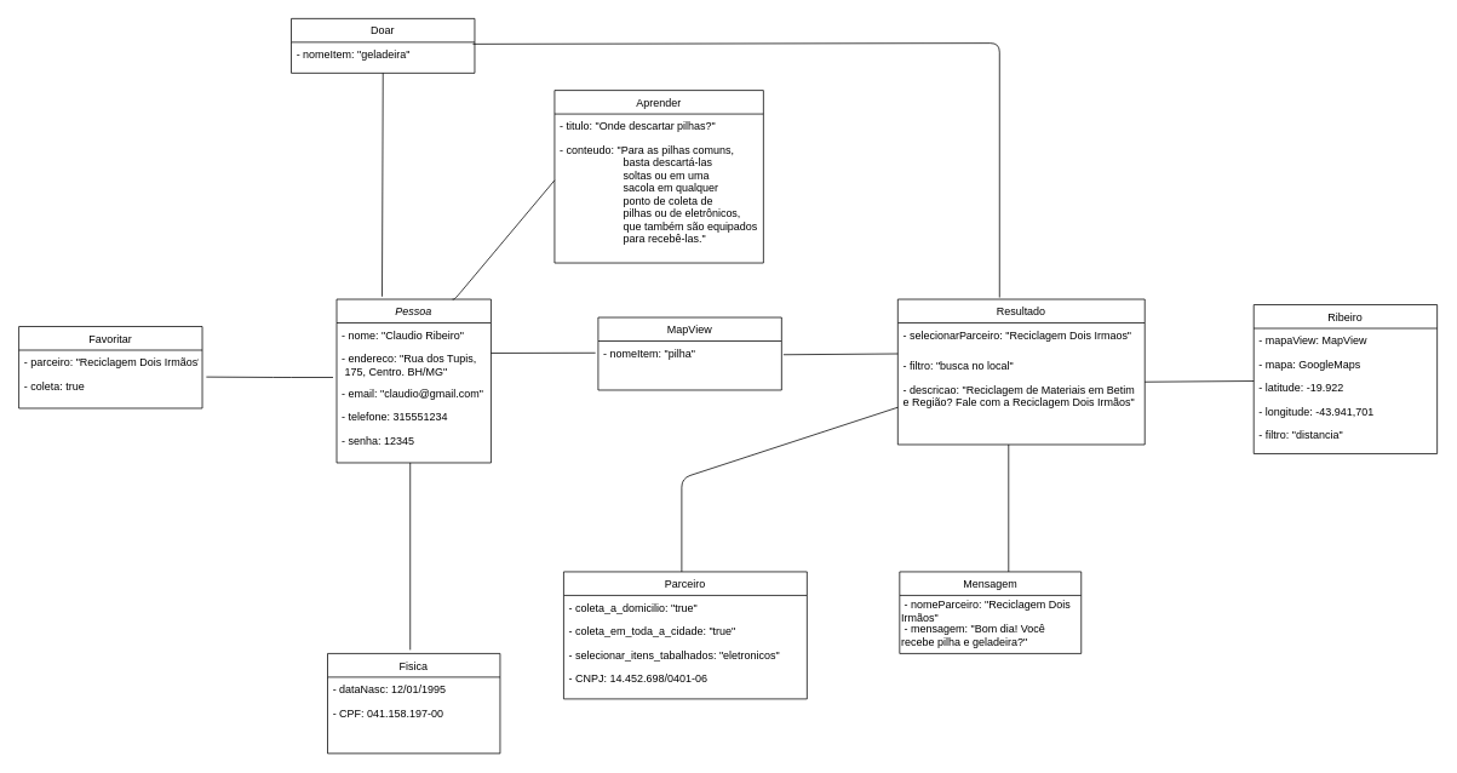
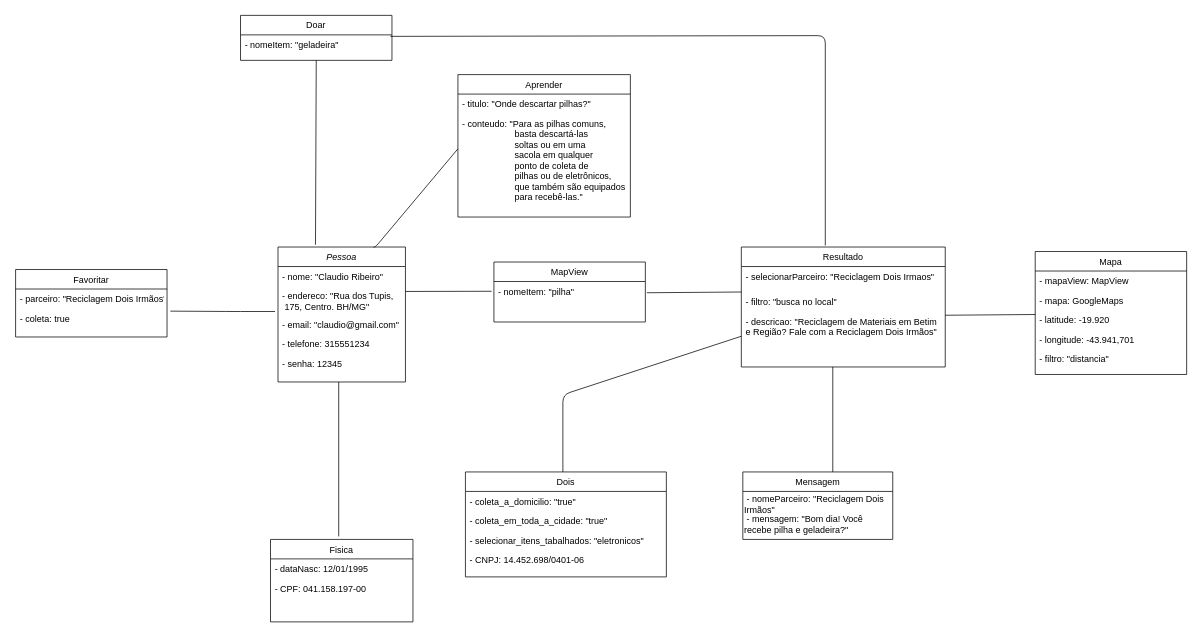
  <mxCell id="0" />
  <mxCell id="1" parent="0" />
  <mxCell id="2" value="Pessoa" style="swimlane;fontStyle=2;align=center;verticalAlign=top;childLayout=stackLayout;horizontal=1;startSize=26;horizontalStack=0;resizeParent=1;resizeLast=0;collapsible=1;marginBottom=0;rounded=0;shadow=0;strokeWidth=1;" parent="1" vertex="1"><mxGeometry x="370" y="329" width="170" height="180" as="geometry"><mxRectangle x="230" y="140" width="160" height="26" as="alternateBounds" /></mxGeometry></mxCell>
  <mxCell id="3" value="- nome: &quot;Claudio Ribeiro&quot;" style="text;strokeColor=none;fillColor=none;align=left;verticalAlign=top;spacingLeft=4;spacingRight=4;overflow=hidden;rotatable=0;points=[[0,0.5],[1,0.5]];portConstraint=eastwest;" parent="2" vertex="1"><mxGeometry y="26" width="170" height="26" as="geometry" /></mxCell>
  <mxCell id="4" value="- endereco: &quot;Rua dos Tupis,&#10; 175, Centro. BH/MG&quot;&#10;" style="text;strokeColor=none;fillColor=none;align=left;verticalAlign=top;spacingLeft=4;spacingRight=4;overflow=hidden;rotatable=0;points=[[0,0.5],[1,0.5]];portConstraint=eastwest;" parent="2" vertex="1"><mxGeometry y="52" width="170" height="38" as="geometry" /></mxCell>
  <mxCell id="5" value="- email: &quot;claudio@gmail.com&quot;" style="text;align=left;verticalAlign=top;spacingLeft=4;spacingRight=4;overflow=hidden;rotatable=0;points=[[0,0.5],[1,0.5]];portConstraint=eastwest;rounded=0;shadow=0;html=0;" parent="2" vertex="1"><mxGeometry y="90" width="170" height="26" as="geometry" /></mxCell>
  <mxCell id="6" value="- telefone: 315551234" style="text;align=left;verticalAlign=top;spacingLeft=4;spacingRight=4;overflow=hidden;rotatable=0;points=[[0,0.5],[1,0.5]];portConstraint=eastwest;rounded=0;shadow=0;html=0;" parent="2" vertex="1"><mxGeometry y="116" width="170" height="26" as="geometry" /></mxCell>
  <mxCell id="7" value="- senha: 12345" style="text;align=left;verticalAlign=top;spacingLeft=4;spacingRight=4;overflow=hidden;rotatable=0;points=[[0,0.5],[1,0.5]];portConstraint=eastwest;rounded=0;shadow=0;html=0;" parent="2" vertex="1"><mxGeometry y="142" width="170" height="26" as="geometry" /></mxCell>
  <mxCell id="8" value="Fisica" style="swimlane;fontStyle=0;align=center;verticalAlign=top;childLayout=stackLayout;horizontal=1;startSize=26;horizontalStack=0;resizeParent=1;resizeLast=0;collapsible=1;marginBottom=0;rounded=0;shadow=0;strokeWidth=1;" parent="1" vertex="1"><mxGeometry x="360" y="719" width="190" height="110" as="geometry"><mxRectangle x="130" y="380" width="160" height="26" as="alternateBounds" /></mxGeometry></mxCell>
  <mxCell id="9" value="- dataNasc: 12/01/1995" style="text;align=left;verticalAlign=top;spacingLeft=4;spacingRight=4;overflow=hidden;rotatable=0;points=[[0,0.5],[1,0.5]];portConstraint=eastwest;rounded=0;shadow=0;html=0;" parent="8" vertex="1"><mxGeometry y="26" width="190" height="26" as="geometry" /></mxCell>
  <mxCell id="10" value="- CPF: 041.158.197-00" style="text;align=left;verticalAlign=top;spacingLeft=4;spacingRight=4;overflow=hidden;rotatable=0;points=[[0,0.5],[1,0.5]];portConstraint=eastwest;" parent="8" vertex="1"><mxGeometry y="52" width="190" height="26" as="geometry" /></mxCell>
  <mxCell id="11" value="MapView" style="swimlane;fontStyle=0;align=center;verticalAlign=top;childLayout=stackLayout;horizontal=1;startSize=26;horizontalStack=0;resizeParent=1;resizeLast=0;collapsible=1;marginBottom=0;rounded=0;shadow=0;strokeWidth=1;" parent="1" vertex="1"><mxGeometry x="658" y="349" width="202" height="80" as="geometry"><mxRectangle x="550" y="140" width="160" height="26" as="alternateBounds" /></mxGeometry></mxCell>
  <mxCell id="12" value="- nomeItem: &quot;pilha&quot;" style="text;align=left;verticalAlign=top;spacingLeft=4;spacingRight=4;overflow=hidden;rotatable=0;points=[[0,0.5],[1,0.5]];portConstraint=eastwest;" parent="11" vertex="1"><mxGeometry y="26" width="202" height="26" as="geometry" /></mxCell>
  <mxCell id="13" value="Resultado" style="swimlane;fontStyle=0;align=center;verticalAlign=middle;childLayout=stackLayout;horizontal=1;startSize=26;horizontalStack=0;resizeParent=1;resizeLast=0;collapsible=1;marginBottom=0;rounded=0;shadow=0;strokeWidth=1;" parent="1" vertex="1"><mxGeometry x="988" y="329" width="272" height="160" as="geometry"><mxRectangle x="550" y="140" width="160" height="26" as="alternateBounds" /></mxGeometry></mxCell>
  <mxCell id="14" value="- selecionarParceiro: &quot;Reciclagem Dois Irmaos&quot;&#10;                                   " style="text;align=left;verticalAlign=top;spacingLeft=4;spacingRight=4;overflow=hidden;rotatable=0;points=[[0,0.5],[1,0.5]];portConstraint=eastwest;" parent="13" vertex="1"><mxGeometry y="26" width="272" height="34" as="geometry" /></mxCell>
  <mxCell id="15" value="- filtro: &quot;busca no local&quot; " style="text;align=left;verticalAlign=top;spacingLeft=4;spacingRight=4;overflow=hidden;rotatable=0;points=[[0,0.5],[1,0.5]];portConstraint=eastwest;rounded=0;shadow=0;html=0;" parent="13" vertex="1"><mxGeometry y="60" width="272" height="26" as="geometry" /></mxCell>
  <mxCell id="16" value="- descricao: &quot;Reciclagem de Materiais em Betim e Região? Fale com a Reciclagem Dois Irmãos&quot;" style="text;align=left;verticalAlign=top;spacingLeft=4;spacingRight=4;overflow=hidden;rotatable=0;points=[[0,0.5],[1,0.5]];portConstraint=eastwest;rounded=0;shadow=0;html=0;whiteSpace=wrap;" parent="13" vertex="1"><mxGeometry y="86" width="272" height="74" as="geometry" /></mxCell>
  <mxCell id="17" value="Aprender" style="swimlane;fontStyle=0;align=center;verticalAlign=top;childLayout=stackLayout;horizontal=1;startSize=26;horizontalStack=0;resizeParent=1;resizeLast=0;collapsible=1;marginBottom=0;rounded=0;shadow=0;strokeWidth=1;" parent="1" vertex="1"><mxGeometry x="610" y="99" width="230" height="190" as="geometry"><mxRectangle x="550" y="140" width="160" height="26" as="alternateBounds" /></mxGeometry></mxCell>
  <mxCell id="18" value="- titulo: &quot;Onde descartar pilhas?&quot; " style="text;align=left;verticalAlign=top;spacingLeft=4;spacingRight=4;overflow=hidden;rotatable=0;points=[[0,0.5],[1,0.5]];portConstraint=eastwest;" parent="17" vertex="1"><mxGeometry y="26" width="230" height="26" as="geometry" /></mxCell>
  <mxCell id="19" value="- conteudo: &quot;Para as pilhas comuns,&#10;                     basta descartá-las&#10;                     soltas ou em uma&#10;                     sacola em qualquer&#10;                     ponto de coleta de&#10;                     pilhas ou de eletrônicos,&#10;                     que também são equipados&#10;                     para recebê-las.&quot;" style="text;align=left;verticalAlign=top;spacingLeft=4;spacingRight=4;overflow=hidden;rotatable=0;points=[[0,0.5],[1,0.5]];portConstraint=eastwest;rounded=0;shadow=0;html=0;" parent="17" vertex="1"><mxGeometry y="52" width="230" height="128" as="geometry" /></mxCell>
  <mxCell id="20" value="Mensagem" style="swimlane;fontStyle=0;align=center;verticalAlign=top;childLayout=stackLayout;horizontal=1;startSize=26;horizontalStack=0;resizeParent=1;resizeLast=0;collapsible=1;marginBottom=0;rounded=0;shadow=0;strokeWidth=1;" parent="1" vertex="1"><mxGeometry x="990" y="629" width="200" height="90" as="geometry"><mxRectangle x="550" y="140" width="160" height="26" as="alternateBounds" /></mxGeometry></mxCell>
  <mxCell id="21" value="&amp;nbsp;- nomeParceiro: &quot;Reciclagem Dois Irmãos&quot;" style="text;html=1;strokeColor=none;fillColor=none;align=left;verticalAlign=middle;whiteSpace=wrap;rounded=0;" parent="20" vertex="1"><mxGeometry y="26" width="200" height="34" as="geometry" /></mxCell>
  <mxCell id="22" value="&amp;nbsp;- mensagem: &quot;Bom dia! Você recebe pilha e geladeira?&quot;" style="text;html=1;strokeColor=none;fillColor=none;align=left;verticalAlign=middle;whiteSpace=wrap;rounded=0;labelPosition=center;verticalLabelPosition=middle;textDirection=ltr;" parent="20" vertex="1"><mxGeometry y="60" width="200" height="20" as="geometry" /></mxCell>
- <mxCell id="23" value="Parceiro" style="swimlane;fontStyle=0;align=center;verticalAlign=top;childLayout=stackLayout;horizontal=1;startSize=26;horizontalStack=0;resizeParent=1;resizeLast=0;collapsible=1;marginBottom=0;rounded=0;shadow=0;strokeWidth=1;" parent="1" vertex="1"><mxGeometry x="620" y="629" width="268" height="140" as="geometry"><mxRectangle x="130" y="380" width="160" height="26" as="alternateBounds" /></mxGeometry></mxCell>
+ <mxCell id="23" value="Dois" style="swimlane;fontStyle=0;align=center;verticalAlign=top;childLayout=stackLayout;horizontal=1;startSize=26;horizontalStack=0;resizeParent=1;resizeLast=0;collapsible=1;marginBottom=0;rounded=0;shadow=0;strokeWidth=1;" parent="1" vertex="1"><mxGeometry x="620" y="629" width="268" height="140" as="geometry"><mxRectangle x="130" y="380" width="160" height="26" as="alternateBounds" /></mxGeometry></mxCell>
  <mxCell id="24" value="- coleta_a_domicilio: &quot;true&quot;" style="text;align=left;verticalAlign=top;spacingLeft=4;spacingRight=4;overflow=hidden;rotatable=0;points=[[0,0.5],[1,0.5]];portConstraint=eastwest;" parent="23" vertex="1"><mxGeometry y="26" width="268" height="26" as="geometry" /></mxCell>
  <mxCell id="25" value="- coleta_em_toda_a_cidade: &quot;true&quot;" style="text;align=left;verticalAlign=top;spacingLeft=4;spacingRight=4;overflow=hidden;rotatable=0;points=[[0,0.5],[1,0.5]];portConstraint=eastwest;" parent="23" vertex="1"><mxGeometry y="52" width="268" height="26" as="geometry" /></mxCell>
  <mxCell id="26" value="- selecionar_itens_tabalhados: &quot;eletronicos&quot;" style="text;align=left;verticalAlign=top;spacingLeft=4;spacingRight=4;overflow=hidden;rotatable=0;points=[[0,0.5],[1,0.5]];portConstraint=eastwest;" parent="23" vertex="1"><mxGeometry y="78" width="268" height="26" as="geometry" /></mxCell>
  <mxCell id="27" value="- CNPJ: 14.452.698/0401-06" style="text;align=left;verticalAlign=top;spacingLeft=4;spacingRight=4;overflow=hidden;rotatable=0;points=[[0,0.5],[1,0.5]];portConstraint=eastwest;" parent="23" vertex="1"><mxGeometry y="104" width="268" height="26" as="geometry" /></mxCell>
- <mxCell id="28" value="Ribeiro" style="swimlane;fontStyle=0;align=center;verticalAlign=top;childLayout=stackLayout;horizontal=1;startSize=26;horizontalStack=0;resizeParent=1;resizeLast=0;collapsible=1;marginBottom=0;rounded=0;shadow=0;strokeWidth=1;" parent="1" vertex="1"><mxGeometry x="1380" y="335" width="202" height="164" as="geometry"><mxRectangle x="550" y="140" width="160" height="26" as="alternateBounds" /></mxGeometry></mxCell>
+ <mxCell id="28" value="Mapa" style="swimlane;fontStyle=0;align=center;verticalAlign=top;childLayout=stackLayout;horizontal=1;startSize=26;horizontalStack=0;resizeParent=1;resizeLast=0;collapsible=1;marginBottom=0;rounded=0;shadow=0;strokeWidth=1;" parent="1" vertex="1"><mxGeometry x="1380" y="335" width="202" height="164" as="geometry"><mxRectangle x="550" y="140" width="160" height="26" as="alternateBounds" /></mxGeometry></mxCell>
  <mxCell id="29" value="- mapaView: MapView" style="text;align=left;verticalAlign=top;spacingLeft=4;spacingRight=4;overflow=hidden;rotatable=0;points=[[0,0.5],[1,0.5]];portConstraint=eastwest;" parent="28" vertex="1"><mxGeometry y="26" width="202" height="26" as="geometry" /></mxCell>
  <mxCell id="30" value="- mapa: GoogleMaps" style="text;align=left;verticalAlign=top;spacingLeft=4;spacingRight=4;overflow=hidden;rotatable=0;points=[[0,0.5],[1,0.5]];portConstraint=eastwest;" parent="28" vertex="1"><mxGeometry y="52" width="202" height="26" as="geometry" /></mxCell>
- <mxCell id="31" value="- latitude: -19.922" style="text;align=left;verticalAlign=top;spacingLeft=4;spacingRight=4;overflow=hidden;rotatable=0;points=[[0,0.5],[1,0.5]];portConstraint=eastwest;rounded=0;shadow=0;html=0;" parent="28" vertex="1"><mxGeometry y="78" width="202" height="26" as="geometry" /></mxCell>
+ <mxCell id="31" value="- latitude: -19.920" style="text;align=left;verticalAlign=top;spacingLeft=4;spacingRight=4;overflow=hidden;rotatable=0;points=[[0,0.5],[1,0.5]];portConstraint=eastwest;rounded=0;shadow=0;html=0;" parent="28" vertex="1"><mxGeometry y="78" width="202" height="26" as="geometry" /></mxCell>
  <mxCell id="32" value="- longitude: -43.941,701" style="text;align=left;verticalAlign=top;spacingLeft=4;spacingRight=4;overflow=hidden;rotatable=0;points=[[0,0.5],[1,0.5]];portConstraint=eastwest;rounded=0;shadow=0;html=0;" parent="28" vertex="1"><mxGeometry y="104" width="202" height="26" as="geometry" /></mxCell>
  <mxCell id="33" value="- filtro: &quot;distancia&quot;" style="text;align=left;verticalAlign=top;spacingLeft=4;spacingRight=4;overflow=hidden;rotatable=0;points=[[0,0.5],[1,0.5]];portConstraint=eastwest;rounded=0;shadow=0;html=0;" parent="28" vertex="1"><mxGeometry y="130" width="202" height="26" as="geometry" /></mxCell>
  <mxCell id="34" value="Doar" style="swimlane;fontStyle=0;align=center;verticalAlign=top;childLayout=stackLayout;horizontal=1;startSize=26;horizontalStack=0;resizeParent=1;resizeLast=0;collapsible=1;marginBottom=0;rounded=0;shadow=0;strokeWidth=1;" parent="1" vertex="1"><mxGeometry x="320" y="20" width="202" height="60" as="geometry"><mxRectangle x="550" y="140" width="160" height="26" as="alternateBounds" /></mxGeometry></mxCell>
  <mxCell id="35" value="- nomeItem: &quot;geladeira&quot;" style="text;align=left;verticalAlign=top;spacingLeft=4;spacingRight=4;overflow=hidden;rotatable=0;points=[[0,0.5],[1,0.5]];portConstraint=eastwest;" parent="34" vertex="1"><mxGeometry y="26" width="202" height="26" as="geometry" /></mxCell>
  <mxCell id="36" value="Favoritar" style="swimlane;fontStyle=0;align=center;verticalAlign=top;childLayout=stackLayout;horizontal=1;startSize=26;horizontalStack=0;resizeParent=1;resizeLast=0;collapsible=1;marginBottom=0;rounded=0;shadow=0;strokeWidth=1;" parent="1" vertex="1"><mxGeometry x="20" y="359" width="202" height="90" as="geometry"><mxRectangle x="550" y="140" width="160" height="26" as="alternateBounds" /></mxGeometry></mxCell>
  <mxCell id="37" value="- parceiro: &quot;Reciclagem Dois Irmãos&quot;" style="text;align=left;verticalAlign=top;spacingLeft=4;spacingRight=4;overflow=hidden;rotatable=0;points=[[0,0.5],[1,0.5]];portConstraint=eastwest;" parent="36" vertex="1"><mxGeometry y="26" width="202" height="26" as="geometry" /></mxCell>
  <mxCell id="38" value="- coleta: true" style="text;align=left;verticalAlign=top;spacingLeft=4;spacingRight=4;overflow=hidden;rotatable=0;points=[[0,0.5],[1,0.5]];portConstraint=eastwest;" parent="36" vertex="1"><mxGeometry y="52" width="202" height="26" as="geometry" /></mxCell>
  <mxCell id="39" value="" style="endArrow=none;html=1;entryX=1.022;entryY=0.135;entryDx=0;entryDy=0;entryPerimeter=0;" parent="1" edge="1" target="38"><mxGeometry width="50" height="50" relative="1" as="geometry"><mxPoint x="366" y="415" as="sourcePoint" /><mxPoint x="272" y="558.5" as="targetPoint" /><Array as="points"><mxPoint x="310" y="415" /></Array></mxGeometry></mxCell>
  <mxCell id="40" value="" style="endArrow=none;html=1;entryX=1.006;entryY=0.115;entryDx=0;entryDy=0;entryPerimeter=0;exitX=-0.015;exitY=-0.038;exitDx=0;exitDy=0;exitPerimeter=0;" parent="1" edge="1"><mxGeometry width="50" height="50" relative="1" as="geometry"><mxPoint x="654.97" y="388.012" as="sourcePoint" /><mxPoint x="540" y="388.26" as="targetPoint" /><Array as="points" /></mxGeometry></mxCell>
  <mxCell id="41" value="" style="endArrow=none;html=1;entryX=0;entryY=0.5;entryDx=0;entryDy=0;exitX=0.75;exitY=0;exitDx=0;exitDy=0;" parent="1" source="2" edge="1"><mxGeometry width="50" height="50" relative="1" as="geometry"><mxPoint x="410" y="250" as="sourcePoint" /><mxPoint x="610" y="198" as="targetPoint" /><Array as="points"><mxPoint x="500" y="329" /></Array></mxGeometry></mxCell>
  <mxCell id="42" value="" style="endArrow=none;html=1;" parent="1" edge="1"><mxGeometry width="50" height="50" relative="1" as="geometry"><mxPoint x="451" y="715" as="sourcePoint" /><mxPoint x="451" y="509" as="targetPoint" /></mxGeometry></mxCell>
  <mxCell id="43" value="" style="endArrow=none;html=1;entryX=0;entryY=0.269;entryDx=0;entryDy=0;entryPerimeter=0;" parent="1" edge="1"><mxGeometry width="50" height="50" relative="1" as="geometry"><mxPoint x="750" y="629" as="sourcePoint" /><mxPoint x="988" y="447.994" as="targetPoint" /><Array as="points"><mxPoint x="750" y="526" /></Array></mxGeometry></mxCell>
  <mxCell id="44" value="" style="endArrow=none;html=1;" parent="1" edge="1"><mxGeometry width="50" height="50" relative="1" as="geometry"><mxPoint x="1110" y="489" as="sourcePoint" /><mxPoint x="1110" y="629" as="targetPoint" /><Array as="points" /></mxGeometry></mxCell>
  <mxCell id="45" value="" style="endArrow=none;html=1;exitX=1.01;exitY=0.038;exitDx=0;exitDy=0;exitPerimeter=0;" parent="1" edge="1"><mxGeometry width="50" height="50" relative="1" as="geometry"><mxPoint x="862.02" y="389.988" as="sourcePoint" /><mxPoint x="988" y="389" as="targetPoint" /><Array as="points" /></mxGeometry></mxCell>
  <mxCell id="46" value="" style="endArrow=none;html=1;" parent="1" edge="1"><mxGeometry width="50" height="50" relative="1" as="geometry"><mxPoint x="1260" y="419.988" as="sourcePoint" /><mxPoint x="1380" y="419" as="targetPoint" /><Array as="points" /></mxGeometry></mxCell>
  <mxCell id="47" value="" style="endArrow=none;html=1;exitX=0.99;exitY=0.077;exitDx=0;exitDy=0;exitPerimeter=0;" parent="1" source="35" edge="1"><mxGeometry width="50" height="50" relative="1" as="geometry"><mxPoint x="530" y="47" as="sourcePoint" /><mxPoint x="1100" y="327" as="targetPoint" /><Array as="points"><mxPoint x="1100" y="47" /></Array></mxGeometry></mxCell>
  <mxCell id="48" value="" style="endArrow=none;html=1;entryX=0.5;entryY=1;entryDx=0;entryDy=0;" parent="1" target="34" edge="1"><mxGeometry width="50" height="50" relative="1" as="geometry"><mxPoint x="420" y="326" as="sourcePoint" /><mxPoint x="470" y="209" as="targetPoint" /></mxGeometry></mxCell>
